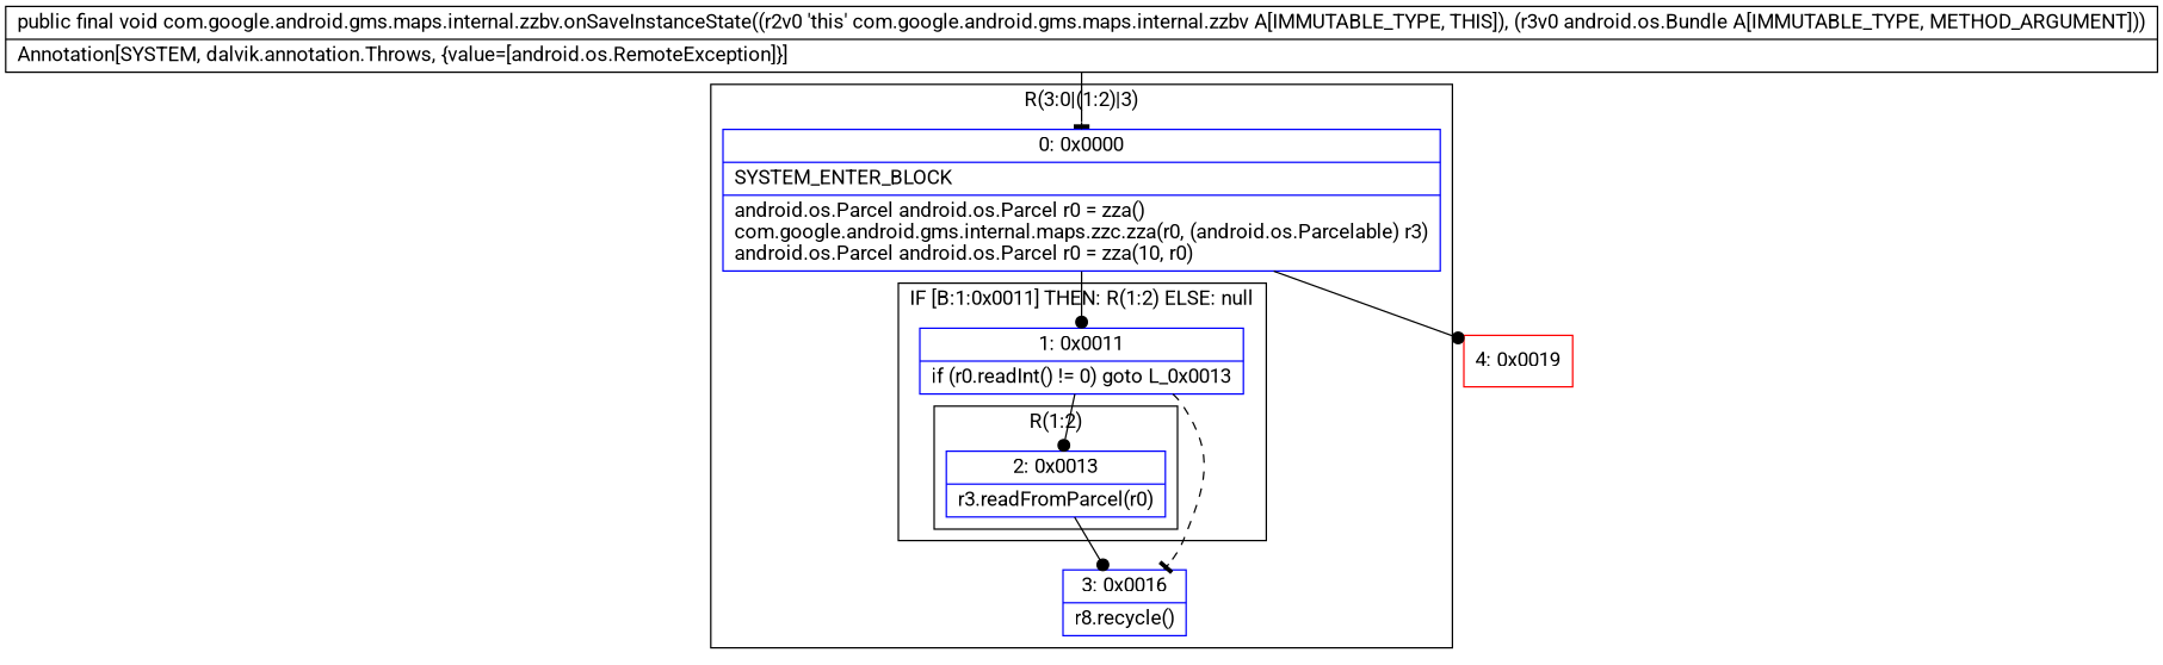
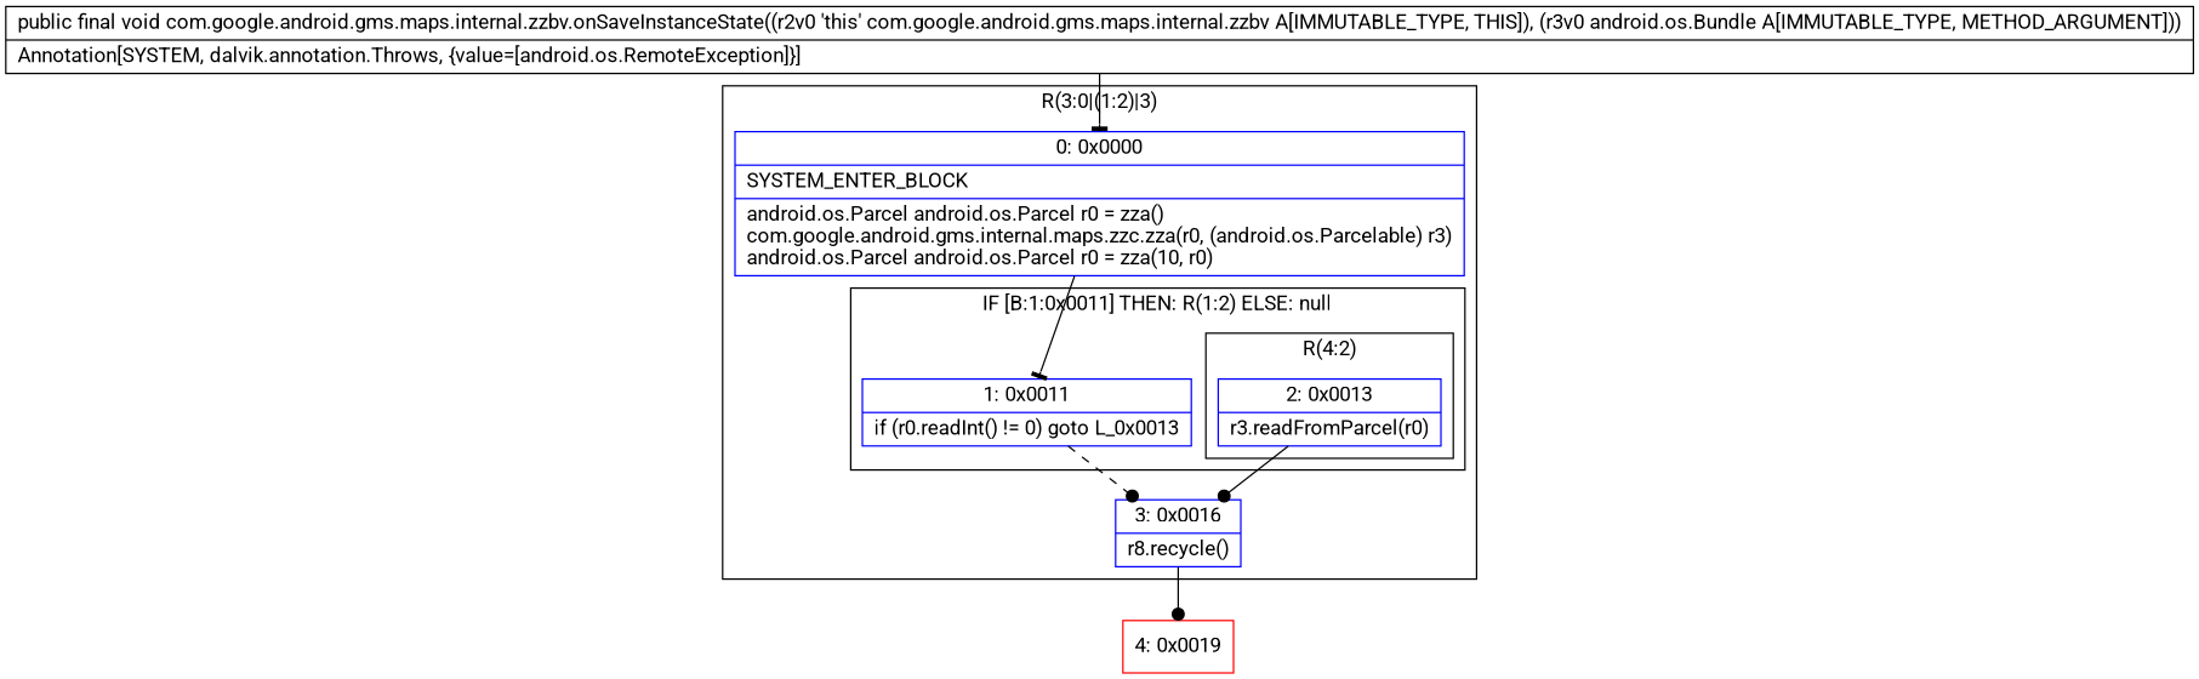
  digraph {
    fontname=Roboto
    node [color=blue fontname=Roboto shape=record]
    edge [arrowhead=dot fontname=Roboto]
    n1 [label="{2\:\ 0x0013|r3.readFromParcel(r0)\l}"]
    n2 [label="{1\:\ 0x0011|if (r0.readInt() != 0) goto L_0x0013\l}"]
    n3 [label="{0\:\ 0x0000|SYSTEM_ENTER_BLOCK\l|android.os.Parcel android.os.Parcel r0 = zza()\lcom.google.android.gms.internal.maps.zzc.zza(r0, (android.os.Parcelable) r3)\landroid.os.Parcel android.os.Parcel r0 = zza(10, r0)\l}"]
    n4 [label="{3\:\ 0x0016|r8.recycle()\l}"]
    n5 [color=red label="{4\:\ 0x0019}"]
    n6 [label="{public final void com.google.android.gms.maps.internal.zzbv.onSaveInstanceState((r2v0 'this' com.google.android.gms.maps.internal.zzbv A[IMMUTABLE_TYPE, THIS]), (r3v0 android.os.Bundle A[IMMUTABLE_TYPE, METHOD_ARGUMENT]))  | Annotation[SYSTEM, dalvik.annotation.Throws, \{value=[android.os.RemoteException]\}]\l}" color=""]
    subgraph cluster_1 {
      label="R(3:0|(1:2)|3)"
      n3
      n4
      subgraph cluster_2 {
        label="IF [B:1:0x0011] THEN: R(1:2) ELSE: null"
        n2
        subgraph cluster_3 {
-         label="R(1:2)"
+         label="R(4:2)"
          n1
        }
      }
    }
    n1 -> n4
-   n2 -> n1
-   n2 -> n4 [arrowhead=tee style=dashed]
-   n3 -> n2
-   n3 -> n5
+   n2 -> n4 [style=dashed]
+   n3 -> n2 [arrowhead=tee]
+   n4 -> n5
    n6 -> n3 [arrowhead=tee]
  }
